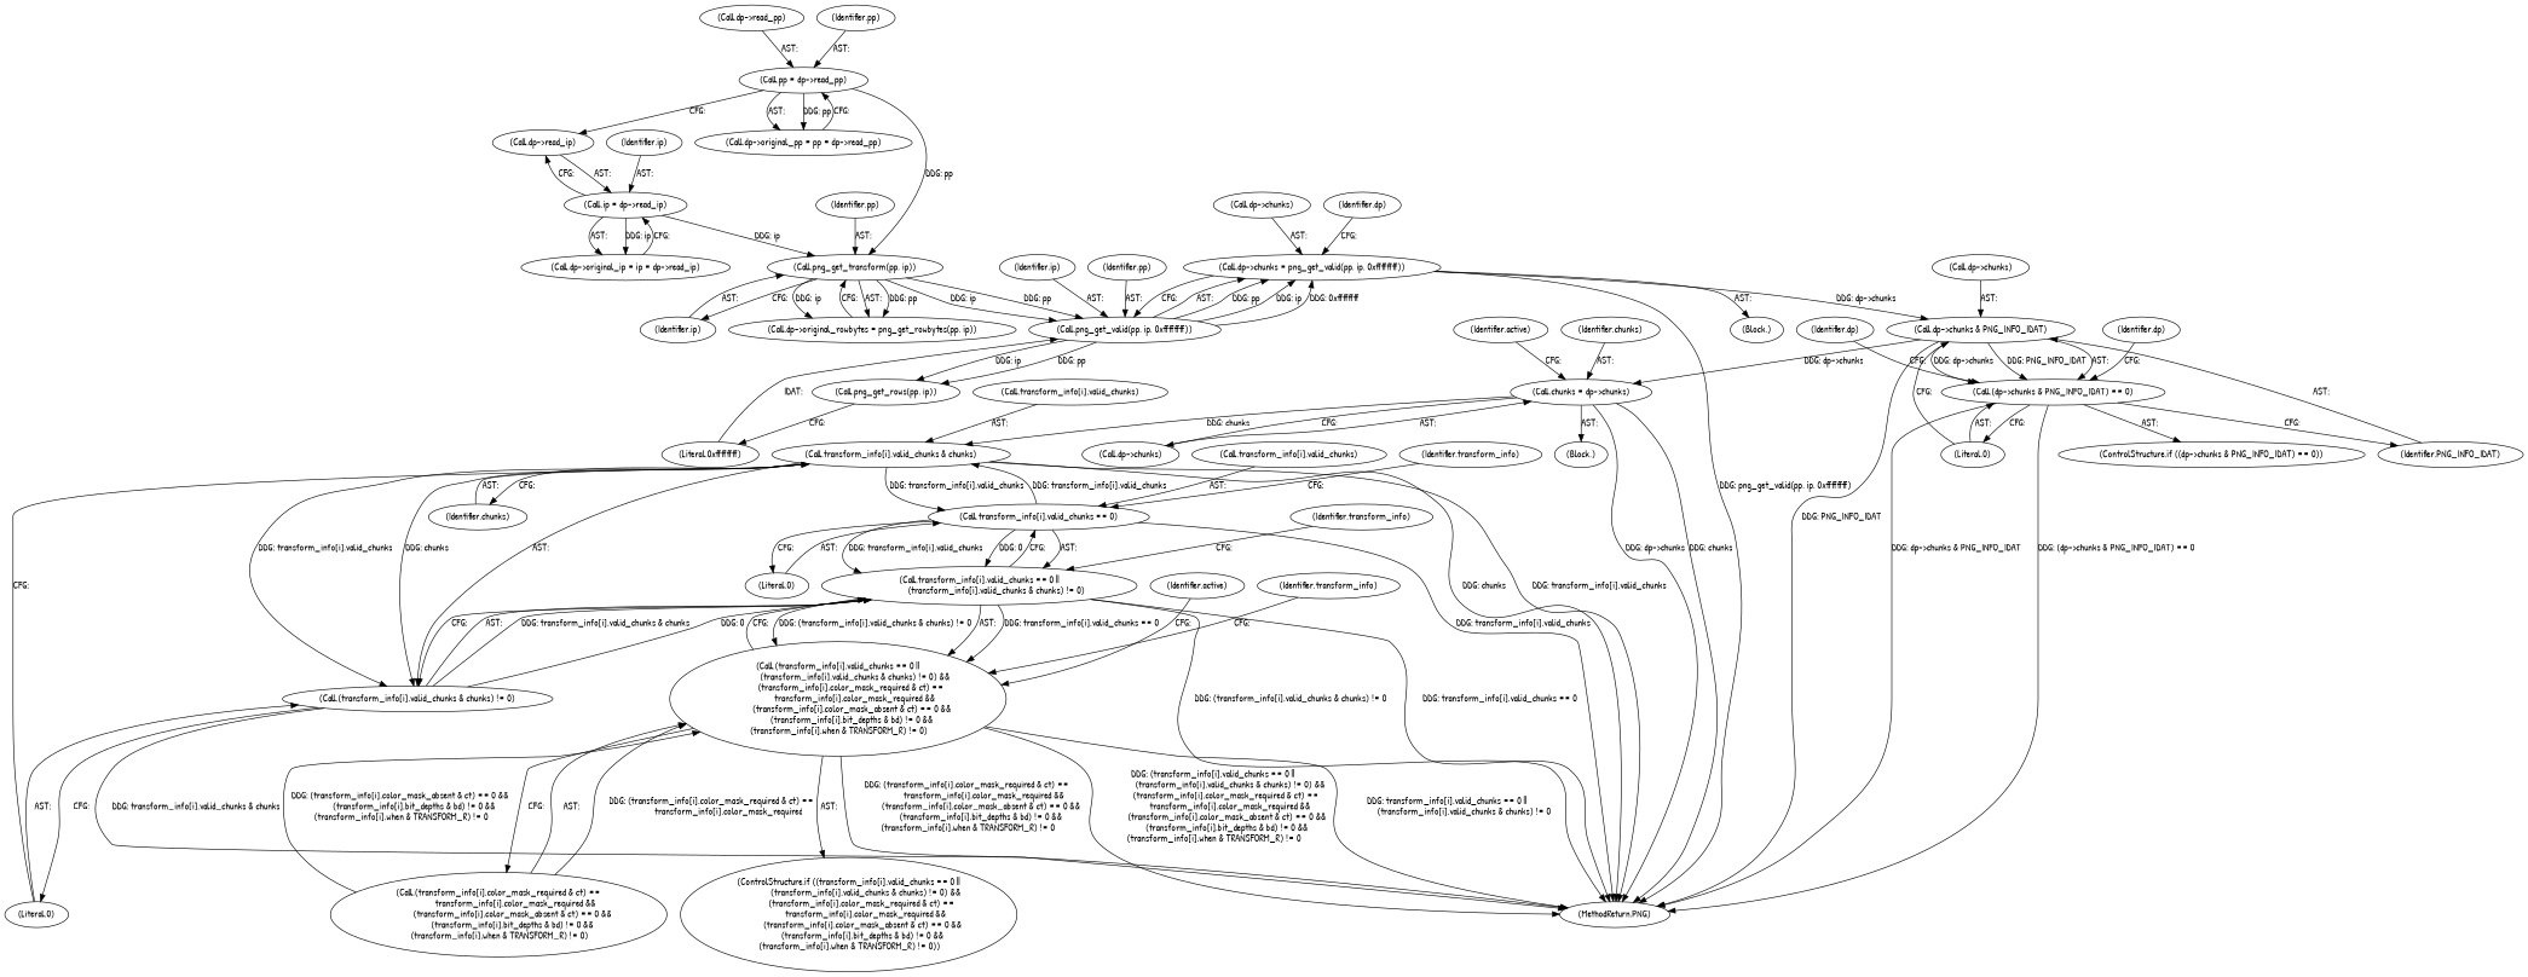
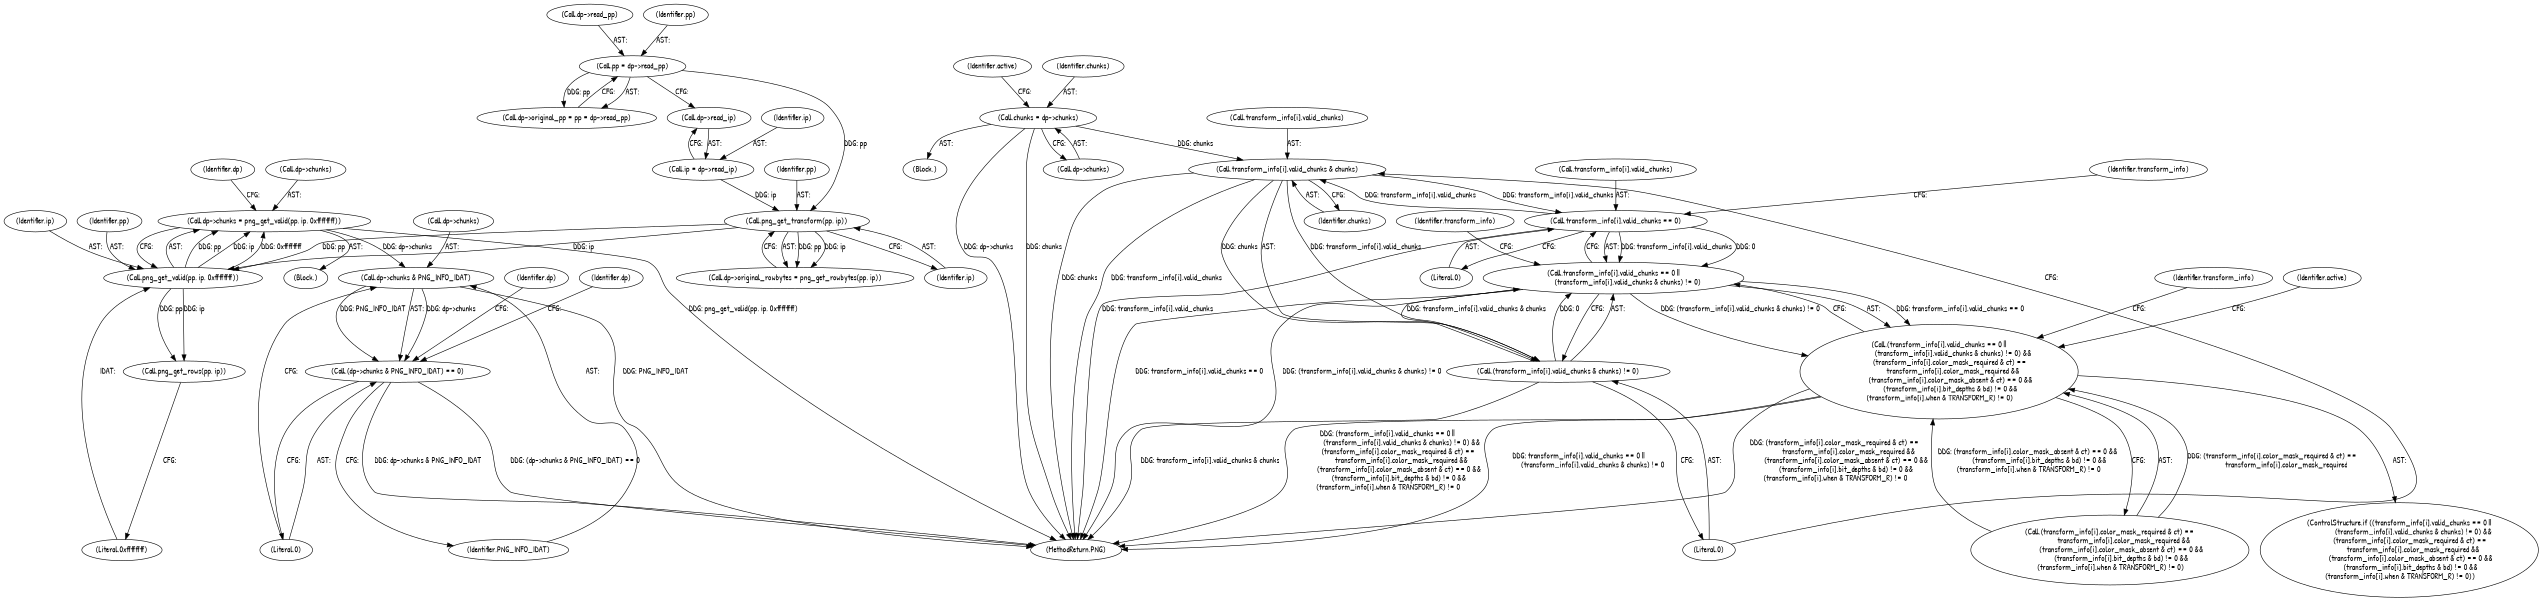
  digraph {
    fontname="Patrick Hand"
    node [fontname="Patrick Hand"]
    edge [fontname="Patrick Hand"]
    n1 [label="(Call,dp->chunks = png_get_valid(pp, ip, 0xffffffff))"]
    n2 [label="(Call,png_get_valid(pp, ip, 0xffffffff))"]
    n3 [label="(Call,dp->chunks & PNG_INFO_IDAT)"]
    n4 [label="(Block,)"]
    n5 [label="(MethodReturn,PNG)"]
    n6 [label="(Call,png_get_rows(pp, ip))"]
    n7 [label="(Call,(dp->chunks & PNG_INFO_IDAT) == 0)"]
    n8 [label="(Call,chunks = dp->chunks)"]
    n9 [label="(Literal,0xffffffff)"]
    n10 [label="(Call,png_get_transform(pp, ip))"]
    n11 [label="(Call,dp->original_rowbytes = png_get_rowbytes(pp, ip))"]
    n12 [label="(Identifier,ip)"]
    n13 [label="(Call,pp = dp->read_pp)"]
    n14 [label="(Call,dp->original_pp = pp = dp->read_pp)"]
    n15 [label="(Call,dp->read_ip)"]
    n16 [label="(Call,dp->read_pp)"]
    n17 [label="(Call,ip = dp->read_ip)"]
-   n18 [label="(Call,dp->original_ip = ip = dp->read_ip)"]
    n19 [label="(Identifier,PNG_INFO_IDAT)"]
-   n20 [label="(ControlStructure,if ((dp->chunks & PNG_INFO_IDAT) == 0))"]
    n21 [label="(Literal,0)"]
    n22 [label="(Call,transform_info[i].valid_chunks & chunks)"]
    n23 [label="(Call,dp->chunks)"]
    n24 [label="(Block,)"]
    n25 [label="(Call,transform_info[i].valid_chunks == 0)"]
    n26 [label="(Call,(transform_info[i].valid_chunks & chunks) != 0)"]
    n27 [label="(Identifier,chunks)"]
    n28 [label="(Call,transform_info[i].valid_chunks == 0 ||\n                (transform_info[i].valid_chunks & chunks) != 0)"]
    n29 [label="(Literal,0)"]
    n30 [label="(Literal,0)"]
    n31 [label="(Call,(transform_info[i].valid_chunks == 0 ||\n                (transform_info[i].valid_chunks & chunks) != 0) &&\n            (transform_info[i].color_mask_required & ct) ==\n                transform_info[i].color_mask_required &&\n             (transform_info[i].color_mask_absent & ct) == 0 &&\n             (transform_info[i].bit_depths & bd) != 0 &&\n (transform_info[i].when & TRANSFORM_R) != 0)"]
    n32 [label="(Call,(transform_info[i].color_mask_required & ct) ==\n                transform_info[i].color_mask_required &&\n             (transform_info[i].color_mask_absent & ct) == 0 &&\n             (transform_info[i].bit_depths & bd) != 0 &&\n (transform_info[i].when & TRANSFORM_R) != 0)"]
    n33 [label="(ControlStructure,if ((transform_info[i].valid_chunks == 0 ||\n                (transform_info[i].valid_chunks & chunks) != 0) &&\n            (transform_info[i].color_mask_required & ct) ==\n                transform_info[i].color_mask_required &&\n             (transform_info[i].color_mask_absent & ct) == 0 &&\n             (transform_info[i].bit_depths & bd) != 0 &&\n (transform_info[i].when & TRANSFORM_R) != 0))"]
    n34 [label="(Identifier,ip)"]
    n35 [label="(Call,transform_info[i].valid_chunks)"]
    n36 [label="(Identifier,dp)"]
    n37 [label="(Identifier,dp)"]
    n38 [label="(Identifier,chunks)"]
    n39 [label="(Call,dp->chunks)"]
    n40 [label="(Identifier,transform_info)"]
    n41 [label="(Call,dp->chunks)"]
    n42 [label="(Identifier,transform_info)"]
    n43 [label="(Identifier,ip)"]
    n44 [label="(Identifier,dp)"]
    n45 [label="(Call,transform_info[i].valid_chunks)"]
    n46 [label="(Identifier,pp)"]
    n47 [label="(Identifier,pp)"]
    n48 [label="(Identifier,transform_info)"]
    n49 [label="(Identifier,active)"]
    n50 [label="(Identifier,pp)"]
    n51 [label="(Identifier,active)"]
    n1 -> n2 [label="CFG: "]
    n1 -> n3 [label="DDG: dp->chunks"]
    n1 -> n4 [label="AST: "]
    n1 -> n5 [label="DDG: png_get_valid(pp, ip, 0xffffffff)"]
    n2 -> n1 [label="AST: "]
    n2 -> n1 [label="DDG: pp"]
    n2 -> n1 [label="DDG: ip"]
    n2 -> n1 [label="DDG: 0xffffffff"]
    n2 -> n6 [label="DDG: pp"]
    n2 -> n6 [label="DDG: ip"]
    n3 -> n5 [label="DDG: PNG_INFO_IDAT"]
    n3 -> n7 [label="AST: "]
    n3 -> n7 [label="DDG: dp->chunks"]
    n3 -> n7 [label="DDG: PNG_INFO_IDAT"]
-   n3 -> n8 [label="DDG: dp->chunks"]
    n6 -> n9 [label="CFG: "]
    n7 -> n5 [label="DDG: dp->chunks & PNG_INFO_IDAT"]
    n7 -> n5 [label="DDG: (dp->chunks & PNG_INFO_IDAT) == 0"]
    n7 -> n19 [label="CFG: "]
-   n7 -> n20 [label="AST: "]
    n7 -> n21 [label="CFG: "]
    n8 -> n5 [label="DDG: chunks"]
    n8 -> n5 [label="DDG: dp->chunks"]
    n8 -> n22 [label="DDG: chunks"]
    n8 -> n23 [label="CFG: "]
    n8 -> n24 [label="AST: "]
    n9 -> n2 [label="IDAT: "]
    n10 -> n2 [label="DDG: pp"]
    n10 -> n2 [label="DDG: ip"]
    n10 -> n11 [label="AST: "]
    n10 -> n11 [label="DDG: pp"]
    n10 -> n11 [label="DDG: ip"]
    n10 -> n12 [label="CFG: "]
    n11 -> n10 [label="CFG: "]
    n12 -> n10 [label="AST: "]
    n13 -> n10 [label="DDG: pp"]
    n13 -> n14 [label="AST: "]
    n13 -> n14 [label="DDG: pp"]
    n13 -> n15 [label="CFG: "]
    n14 -> n13 [label="CFG: "]
    n15 -> n17 [label="AST: "]
    n16 -> n13 [label="AST: "]
    n17 -> n10 [label="DDG: ip"]
    n17 -> n15 [label="CFG: "]
-   n17 -> n18 [label="AST: "]
-   n17 -> n18 [label="DDG: ip"]
-   n18 -> n17 [label="CFG: "]
    n19 -> n3 [label="AST: "]
    n21 -> n3 [label="CFG: "]
    n21 -> n7 [label="AST: "]
    n22 -> n5 [label="DDG: chunks"]
    n22 -> n5 [label="DDG: transform_info[i].valid_chunks"]
    n22 -> n25 [label="DDG: transform_info[i].valid_chunks"]
    n22 -> n26 [label="AST: "]
    n22 -> n26 [label="DDG: transform_info[i].valid_chunks"]
    n22 -> n26 [label="DDG: chunks"]
    n22 -> n27 [label="CFG: "]
    n23 -> n8 [label="AST: "]
    n25 -> n5 [label="DDG: transform_info[i].valid_chunks"]
    n25 -> n22 [label="DDG: transform_info[i].valid_chunks"]
    n25 -> n28 [label="AST: "]
    n25 -> n28 [label="DDG: transform_info[i].valid_chunks"]
    n25 -> n28 [label="DDG: 0"]
    n25 -> n29 [label="CFG: "]
    n26 -> n5 [label="DDG: transform_info[i].valid_chunks & chunks"]
    n26 -> n28 [label="AST: "]
    n26 -> n28 [label="DDG: transform_info[i].valid_chunks & chunks"]
    n26 -> n28 [label="DDG: 0"]
    n26 -> n30 [label="CFG: "]
    n27 -> n22 [label="AST: "]
    n28 -> n5 [label="DDG: transform_info[i].valid_chunks == 0"]
    n28 -> n5 [label="DDG: (transform_info[i].valid_chunks & chunks) != 0"]
    n28 -> n25 [label="CFG: "]
    n28 -> n26 [label="CFG: "]
    n28 -> n31 [label="AST: "]
    n28 -> n31 [label="DDG: transform_info[i].valid_chunks == 0"]
    n28 -> n31 [label="DDG: (transform_info[i].valid_chunks & chunks) != 0"]
    n29 -> n25 [label="AST: "]
    n30 -> n22 [label="CFG: "]
    n30 -> n26 [label="AST: "]
    n31 -> n5 [label="DDG: (transform_info[i].valid_chunks == 0 ||\n                (transform_info[i].valid_chunks & chunks) != 0) &&\n            (transform_info[i].color_mask_required & ct) ==\n                transform_info[i].color_mask_required &&\n             (transform_info[i].color_mask_absent & ct) == 0 &&\n             (transform_info[i].bit_depths & bd) != 0 &&\n (transform_info[i].when & TRANSFORM_R) != 0"]
    n31 -> n5 [label="DDG: transform_info[i].valid_chunks == 0 ||\n                (transform_info[i].valid_chunks & chunks) != 0"]
    n31 -> n5 [label="DDG: (transform_info[i].color_mask_required & ct) ==\n                transform_info[i].color_mask_required &&\n             (transform_info[i].color_mask_absent & ct) == 0 &&\n             (transform_info[i].bit_depths & bd) != 0 &&\n (transform_info[i].when & TRANSFORM_R) != 0"]
    n31 -> n28 [label="CFG: "]
    n31 -> n32 [label="CFG: "]
    n31 -> n33 [label="AST: "]
    n32 -> n31 [label="AST: "]
    n32 -> n31 [label="DDG: (transform_info[i].color_mask_required & ct) ==\n                transform_info[i].color_mask_required"]
    n32 -> n31 [label="DDG: (transform_info[i].color_mask_absent & ct) == 0 &&\n             (transform_info[i].bit_depths & bd) != 0 &&\n (transform_info[i].when & TRANSFORM_R) != 0"]
    n34 -> n17 [label="AST: "]
    n35 -> n25 [label="AST: "]
    n36 -> n7 [label="CFG: "]
    n37 -> n7 [label="CFG: "]
    n38 -> n8 [label="AST: "]
    n39 -> n1 [label="AST: "]
    n40 -> n28 [label="CFG: "]
    n41 -> n3 [label="AST: "]
    n42 -> n31 [label="CFG: "]
    n43 -> n2 [label="AST: "]
    n44 -> n1 [label="CFG: "]
    n45 -> n22 [label="AST: "]
    n46 -> n2 [label="AST: "]
    n47 -> n13 [label="AST: "]
    n48 -> n25 [label="CFG: "]
    n49 -> n31 [label="CFG: "]
    n50 -> n10 [label="AST: "]
    n51 -> n8 [label="CFG: "]
  }
